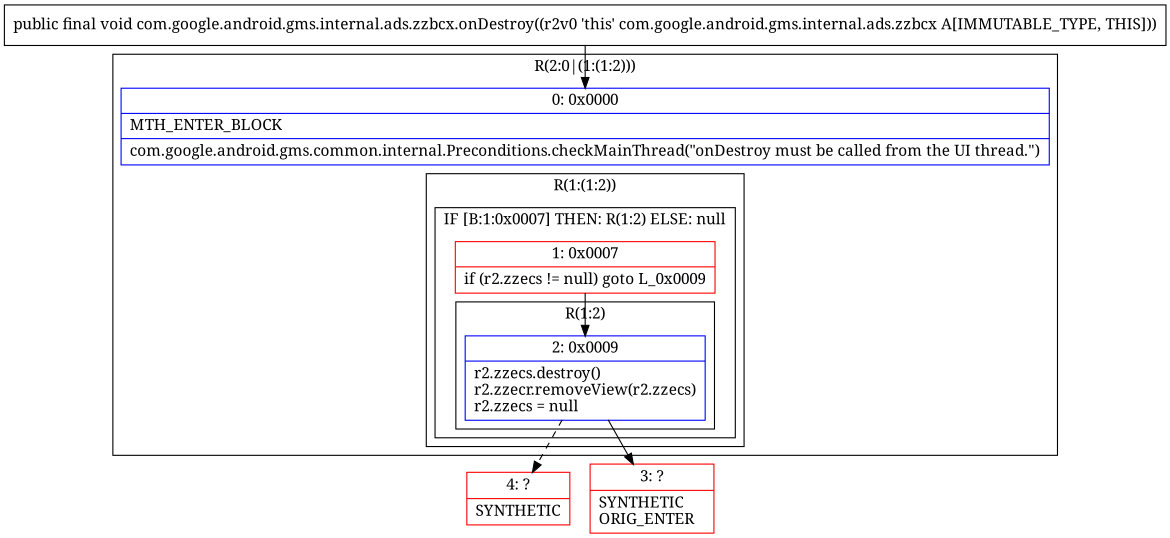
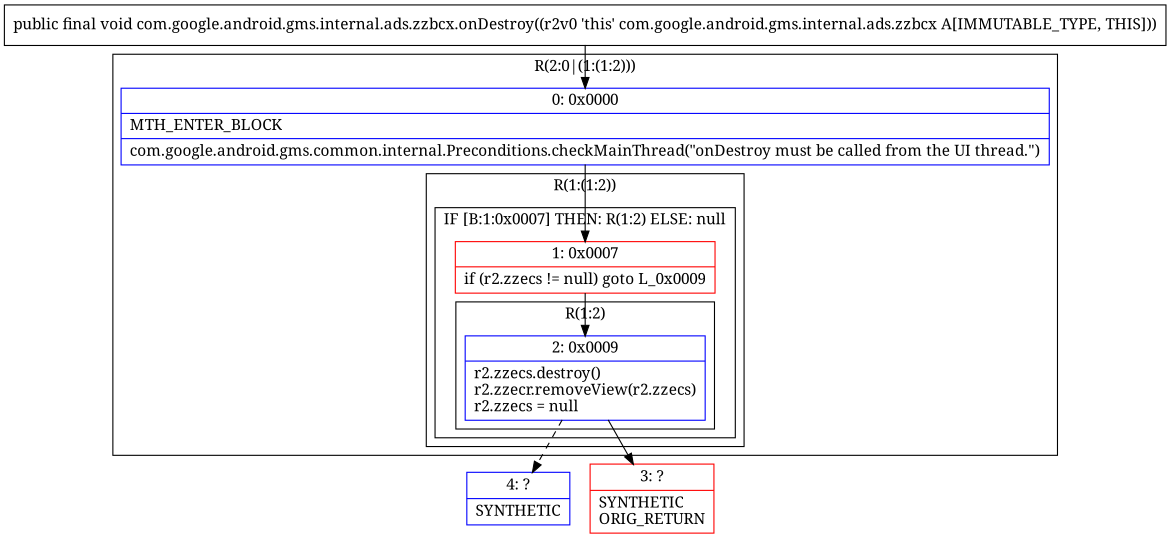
  digraph {
    fontname="Noto Serif"
    node [color=red fontname="Noto Serif" shape=record]
    edge [fontname="Noto Serif"]
    n1 [color=blue label="{2\:\ 0x0009|r2.zzecs.destroy()\lr2.zzecr.removeView(r2.zzecs)\lr2.zzecs = null\l}"]
    n2 [label="{1\:\ 0x0007|if (r2.zzecs != null) goto L_0x0009\l}"]
    n3 [color=blue label="{0\:\ 0x0000|MTH_ENTER_BLOCK\l|com.google.android.gms.common.internal.Preconditions.checkMainThread(\"onDestroy must be called from the UI thread.\")\l}"]
-   n4 [label="{4\:\ ?|SYNTHETIC\l}"]
-   n5 [label="{3\:\ ?|SYNTHETIC\lORIG_ENTER\l}"]
+   n4 [color=blue label="{4\:\ ?|SYNTHETIC\l}"]
+   n5 [label="{3\:\ ?|SYNTHETIC\lORIG_RETURN\l}"]
    n6 [label="{public final void com.google.android.gms.internal.ads.zzbcx.onDestroy((r2v0 'this' com.google.android.gms.internal.ads.zzbcx A[IMMUTABLE_TYPE, THIS])) }" color=""]
    subgraph cluster_1 {
      label="R(2:0|(1:(1:2)))"
      n3
      subgraph cluster_2 {
        label="R(1:(1:2))"
        subgraph cluster_3 {
          label="IF [B:1:0x0007] THEN: R(1:2) ELSE: null"
          n2
          subgraph cluster_4 {
            label="R(1:2)"
            n1
          }
        }
      }
    }
    n1 -> n4 [style=dashed]
    n1 -> n5
    n2 -> n1
+   n3 -> n2
    n6 -> n3
  }
